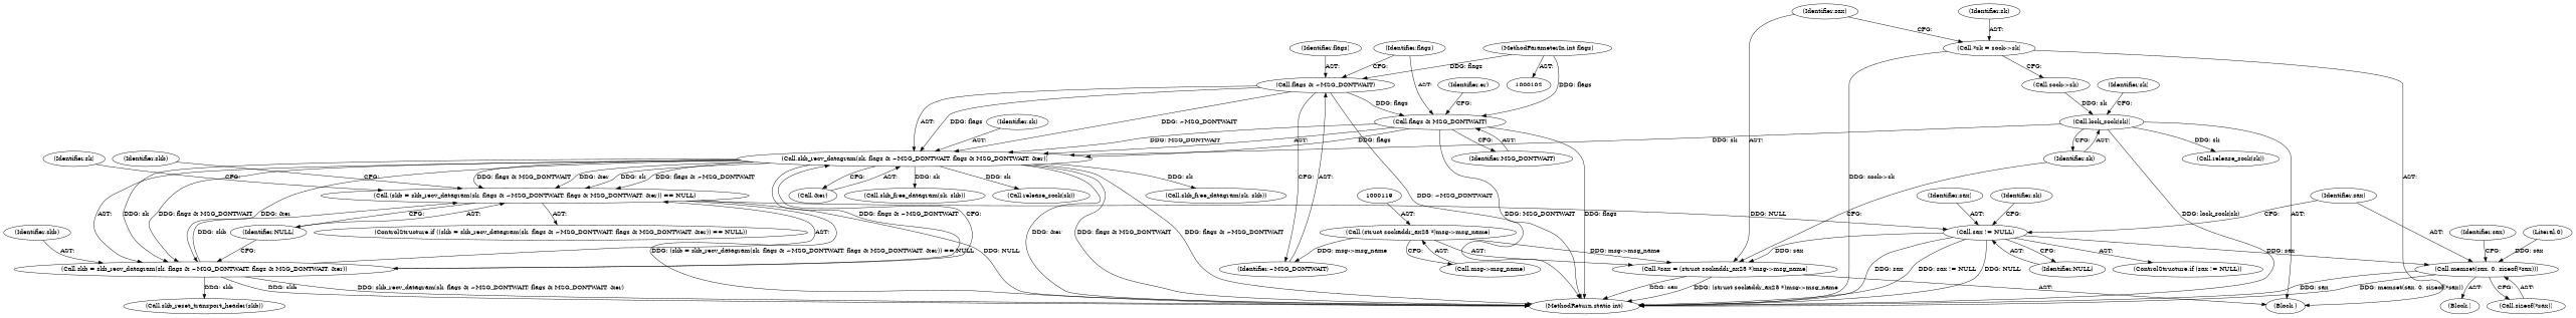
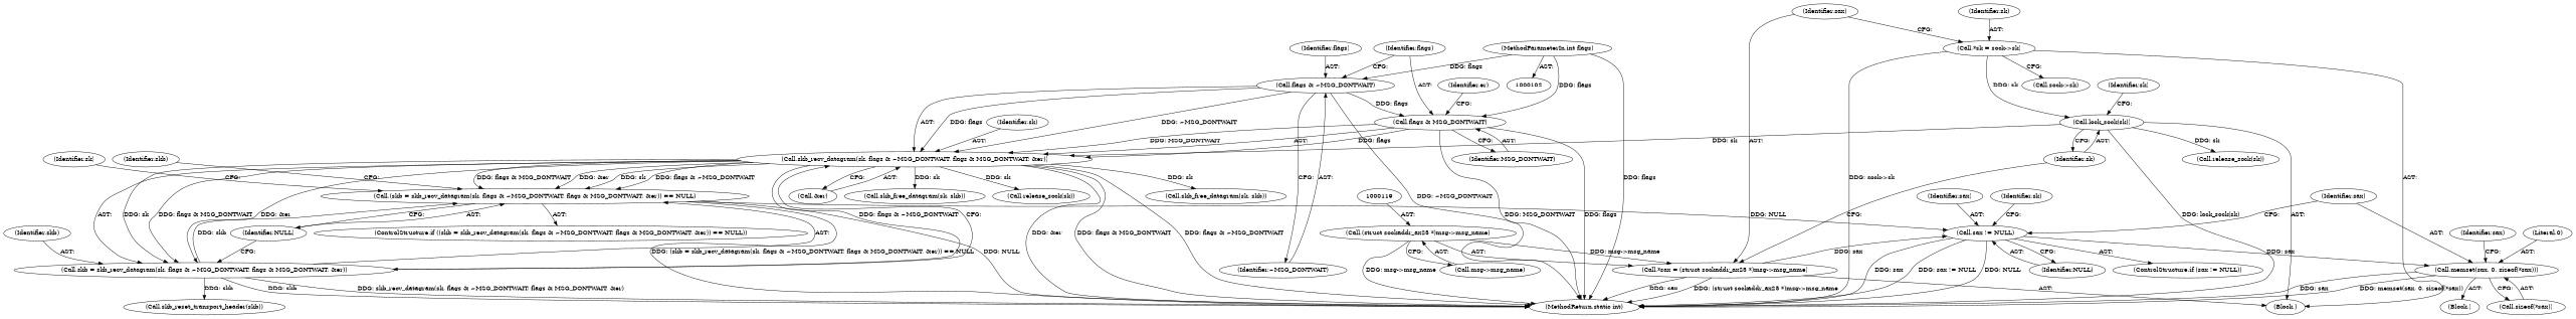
  digraph {
    n1 [label="(Call,memset(sax, 0, sizeof(*sax)))"]
    n2 [label="(Block,)"]
    n3 [label="(Call,sizeof(*sax))"]
    n4 [label="(MethodReturn,static int)"]
    n5 [label="(Call,sax != NULL)"]
    n6 [label="(Identifier,NULL)"]
    n7 [label="(ControlStructure,if (sax != NULL))"]
    n8 [label="(Call,*sax = (struct sockaddr_ax25 *)msg->msg_name)"]
    n9 [label="(Block,)"]
    n10 [label="(Call,(struct sockaddr_ax25 *)msg->msg_name)"]
    n11 [label="(Call,msg->msg_name)"]
    n12 [label="(Call,(skb = skb_recv_datagram(sk, flags & ~MSG_DONTWAIT, flags & MSG_DONTWAIT, &er)) == NULL)"]
    n13 [label="(ControlStructure,if ((skb = skb_recv_datagram(sk, flags & ~MSG_DONTWAIT, flags & MSG_DONTWAIT, &er)) == NULL))"]
    n14 [label="(Identifier,NULL)"]
    n15 [label="(Call,skb = skb_recv_datagram(sk, flags & ~MSG_DONTWAIT, flags & MSG_DONTWAIT, &er))"]
    n16 [label="(Call,skb_recv_datagram(sk, flags & ~MSG_DONTWAIT, flags & MSG_DONTWAIT, &er))"]
    n17 [label="(Call,skb_reset_transport_header(skb))"]
    n18 [label="(Call,skb_free_datagram(sk, skb))"]
    n19 [label="(Call,&er)"]
    n20 [label="(Call,skb_free_datagram(sk, skb))"]
    n21 [label="(Call,release_sock(sk))"]
    n22 [label="(Call,lock_sock(sk))"]
    n23 [label="(Call,release_sock(sk))"]
    n24 [label="(Identifier,sk)"]
    n25 [label="(Call,*sk = sock->sk)"]
    n26 [label="(Call,sock->sk)"]
    n27 [label="(Call,flags & ~MSG_DONTWAIT)"]
    n28 [label="(Call,flags & MSG_DONTWAIT)"]
    n29 [label="(Identifier,~MSG_DONTWAIT)"]
    n30 [label="(Identifier,MSG_DONTWAIT)"]
    n31 [label="(MethodParameterIn,int flags)"]
    1000102
    n33 [label="(Identifier,sax)"]
    n34 [label="(Identifier,sk)"]
    n35 [label="(Identifier,flags)"]
    n36 [label="(Identifier,sax)"]
    n37 [label="(Literal,0)"]
    n38 [label="(Identifier,sax)"]
    n39 [label="(Identifier,sk)"]
    n40 [label="(Identifier,flags)"]
    n41 [label="(Identifier,er)"]
    n42 [label="(Identifier,skb)"]
    n43 [label="(Identifier,sk)"]
    n44 [label="(Identifier,skb)"]
    n45 [label="(Identifier,sk)"]
    n46 [label="(Identifier,sax)"]
    n47 [label="(Identifier,sk)"]
    1000119
    n1 -> n2 [label="AST: "]
    n1 -> n3 [label="CFG: "]
    n1 -> n4 [label="DDG: sax"]
    n1 -> n4 [label="DDG: memset(sax, 0, sizeof(*sax))"]
    n3 -> n1 [label="AST: "]
    n5 -> n1 [label="DDG: sax"]
    n5 -> n4 [label="DDG: sax"]
    n5 -> n4 [label="DDG: sax != NULL"]
    n5 -> n4 [label="DDG: NULL"]
    n5 -> n6 [label="CFG: "]
    n5 -> n7 [label="AST: "]
    n6 -> n5 [label="AST: "]
    n8 -> n4 [label="DDG: sax"]
    n8 -> n4 [label="DDG: (struct sockaddr_ax25 *)msg->msg_name"]
-   n5 -> n8 [label="DDG: sax"]
+   n8 -> n5 [label="DDG: sax"]
    n8 -> n9 [label="AST: "]
-   n10 -> n29 [label="DDG: msg->msg_name"]
+   n10 -> n4 [label="DDG: msg->msg_name"]
    n10 -> n8 [label="AST: "]
    n10 -> n8 [label="DDG: msg->msg_name"]
    n10 -> n11 [label="CFG: "]
    n11 -> n10 [label="AST: "]
    n12 -> n4 [label="DDG: (skb = skb_recv_datagram(sk, flags & ~MSG_DONTWAIT, flags & MSG_DONTWAIT, &er)) == NULL"]
    n12 -> n4 [label="DDG: NULL"]
    n12 -> n5 [label="DDG: NULL"]
    n12 -> n13 [label="AST: "]
    n12 -> n14 [label="CFG: "]
    n14 -> n12 [label="AST: "]
    n14 -> n15 [label="CFG: "]
    n15 -> n4 [label="DDG: skb_recv_datagram(sk, flags & ~MSG_DONTWAIT, flags & MSG_DONTWAIT, &er)"]
    n15 -> n4 [label="DDG: skb"]
    n15 -> n12 [label="AST: "]
    n15 -> n12 [label="DDG: skb"]
    n15 -> n16 [label="CFG: "]
    n15 -> n17 [label="DDG: skb"]
    n16 -> n4 [label="DDG: &er"]
    n16 -> n4 [label="DDG: flags & MSG_DONTWAIT"]
    n16 -> n4 [label="DDG: flags & ~MSG_DONTWAIT"]
    n16 -> n12 [label="DDG: sk"]
    n16 -> n12 [label="DDG: flags & ~MSG_DONTWAIT"]
    n16 -> n12 [label="DDG: flags & MSG_DONTWAIT"]
    n16 -> n12 [label="DDG: &er"]
    n16 -> n15 [label="AST: "]
    n16 -> n15 [label="DDG: sk"]
    n16 -> n15 [label="DDG: flags & ~MSG_DONTWAIT"]
    n16 -> n15 [label="DDG: flags & MSG_DONTWAIT"]
    n16 -> n15 [label="DDG: &er"]
    n16 -> n18 [label="DDG: sk"]
    n16 -> n19 [label="CFG: "]
    n16 -> n20 [label="DDG: sk"]
    n16 -> n21 [label="DDG: sk"]
    n19 -> n16 [label="AST: "]
    n22 -> n4 [label="DDG: lock_sock(sk)"]
    n22 -> n9 [label="AST: "]
    n22 -> n16 [label="DDG: sk"]
    n22 -> n23 [label="DDG: sk"]
    n22 -> n24 [label="CFG: "]
    n24 -> n8 [label="CFG: "]
    n24 -> n22 [label="AST: "]
    n25 -> n4 [label="DDG: sock->sk"]
    n25 -> n9 [label="AST: "]
-   n26 -> n22 [label="DDG: sk"]
+   n25 -> n22 [label="DDG: sk"]
    n25 -> n26 [label="CFG: "]
    n27 -> n4 [label="DDG: ~MSG_DONTWAIT"]
    n27 -> n16 [label="AST: "]
    n27 -> n16 [label="DDG: flags"]
    n27 -> n16 [label="DDG: ~MSG_DONTWAIT"]
    n27 -> n28 [label="DDG: flags"]
    n27 -> n29 [label="CFG: "]
    n28 -> n4 [label="DDG: MSG_DONTWAIT"]
    n28 -> n4 [label="DDG: flags"]
    n28 -> n16 [label="AST: "]
    n28 -> n16 [label="DDG: flags"]
    n28 -> n16 [label="DDG: MSG_DONTWAIT"]
    n28 -> n30 [label="CFG: "]
    n29 -> n27 [label="AST: "]
    n30 -> n28 [label="AST: "]
+   n31 -> n4 [label="DDG: flags"]
    n31 -> n27 [label="DDG: flags"]
    n31 -> n28 [label="DDG: flags"]
    n31 -> 1000102 [label="AST: "]
    n33 -> n1 [label="CFG: "]
    n34 -> n25 [label="AST: "]
    n35 -> n27 [label="AST: "]
    n36 -> n1 [label="AST: "]
    n36 -> n5 [label="CFG: "]
-   n37 -> n1 [label="DDG: sax"]
+   n37 -> n1 [label="AST: "]
    n38 -> n5 [label="AST: "]
    n39 -> n22 [label="CFG: "]
    n40 -> n27 [label="CFG: "]
    n40 -> n28 [label="AST: "]
    n41 -> n28 [label="CFG: "]
    n42 -> n15 [label="AST: "]
    n43 -> n12 [label="CFG: "]
    n44 -> n12 [label="CFG: "]
    n45 -> n5 [label="CFG: "]
    n46 -> n8 [label="AST: "]
    n46 -> n25 [label="CFG: "]
    n47 -> n16 [label="AST: "]
    1000119 -> n10 [label="AST: "]
  }
